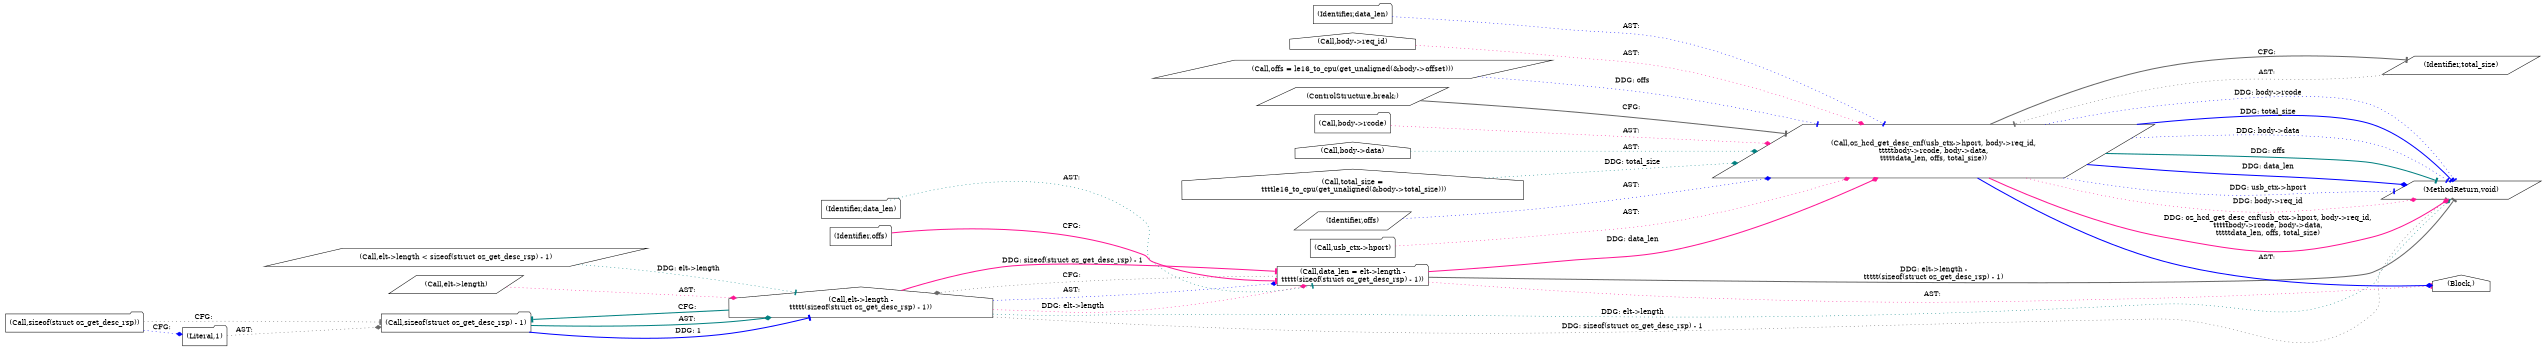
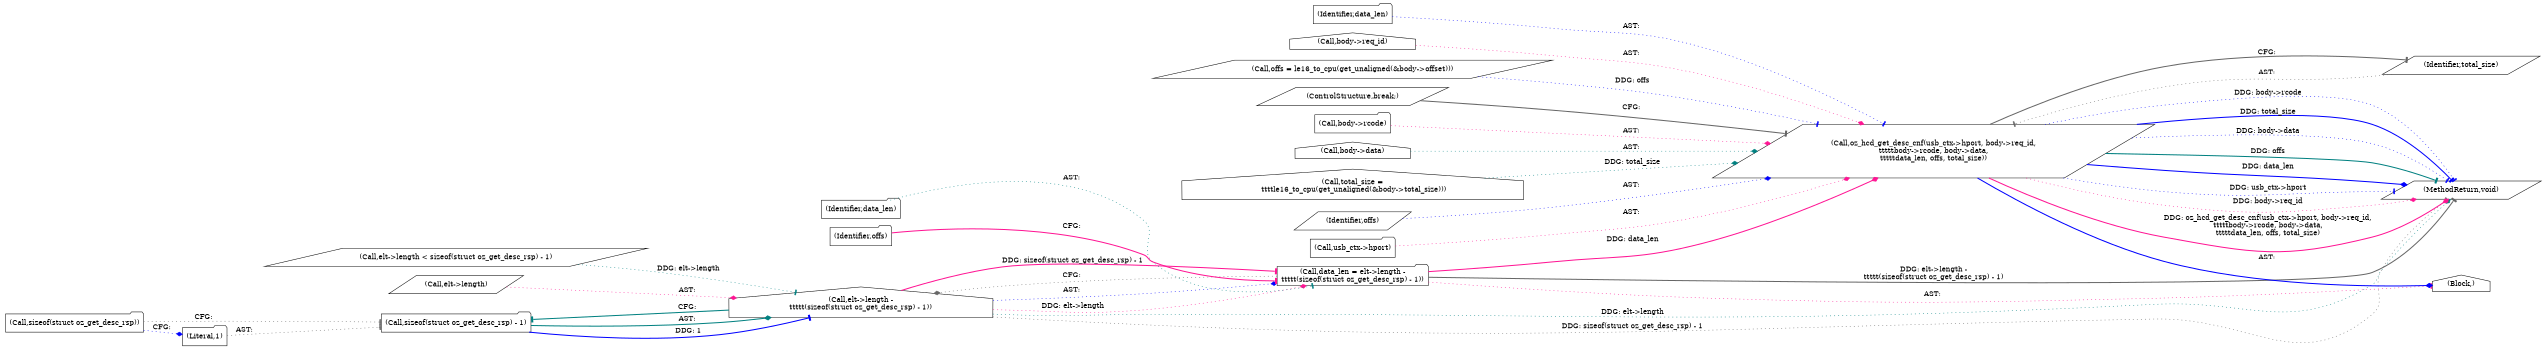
  digraph {
    rankdir=LR
    node [shape=folder]
    edge [arrowhead=tee color=blue style=dotted]
    n1 [label="(Call,sizeof(struct oz_get_desc_rsp) - 1)"]
    n2 [label="(Call,elt->length -\n\t\t\t\t\t(sizeof(struct oz_get_desc_rsp) - 1))" shape=house]
    n3 [label="(Call,data_len = elt->length -\n\t\t\t\t\t(sizeof(struct oz_get_desc_rsp) - 1))"]
    n4 [label="(MethodReturn,void)" shape=parallelogram]
    n5 [label="(Literal,1)"]
    n6 [label="(Call,oz_hcd_get_desc_cnf(usb_ctx->hport, body->req_id,\n\t\t\t\t\tbody->rcode, body->data,\n\t\t\t\t\tdata_len, offs, total_size))" shape=parallelogram]
    n7 [label="(Block,)" shape=house]
    n8 [label="(Identifier,total_size)" shape=parallelogram]
    n9 [label="(Identifier,data_len)"]
    n10 [label="(Call,elt->length < sizeof(struct oz_get_desc_rsp) - 1)" shape=parallelogram]
    n11 [label="(Call,body->req_id)" shape=house]
    n12 [label="(Call,offs = le16_to_cpu(get_unaligned(&body->offset)))" shape=parallelogram]
    n13 [label="(Identifier,data_len)"]
    n14 [label="(Call,sizeof(struct oz_get_desc_rsp))"]
    n15 [label="(ControlStructure,break;)" shape=parallelogram]
    n16 [label="(Call,body->rcode)"]
    n17 [label="(Call,body->data)" shape=house]
    n18 [label="(Call,total_size =\n \t\t\t\tle16_to_cpu(get_unaligned(&body->total_size)))" shape=house]
    n19 [label="(Identifier,offs)"]
    n20 [label="(Identifier,offs)" shape=parallelogram]
    n21 [label="(Call,elt->length)" shape=parallelogram]
    n22 [label="(Call,usb_ctx->hport)"]
    n1 -> n2 [arrowhead=diamond color=teal label="AST: " style=bold]
    n1 -> n2 [label="DDG: 1" style=bold]
    n2 -> n1 [color=teal label="CFG: " style=bold]
    n2 -> n3 [arrowhead=diamond label="AST: "]
    n2 -> n3 [arrowhead=diamond color=deeppink label="DDG: elt->length"]
    n2 -> n3 [color=deeppink label="DDG: sizeof(struct oz_get_desc_rsp) - 1" style=bold]
    n2 -> n4 [arrowhead=diamond color=teal label="DDG: elt->length"]
    n2 -> n4 [color=gray40 label="DDG: sizeof(struct oz_get_desc_rsp) - 1"]
    n3 -> n2 [arrowhead=diamond color=gray40 label="CFG: "]
    n3 -> n4 [color=gray40 label="DDG: elt->length -\n\t\t\t\t\t(sizeof(struct oz_get_desc_rsp) - 1)" style=bold]
    n3 -> n6 [arrowhead=diamond color=deeppink label="DDG: data_len" style=bold]
    n3 -> n7 [color=deeppink label="AST: "]
-   n5 -> n1 [arrowhead=diamond color=gray40 label="AST: "]
+   n5 -> n1 [color=gray40 label="AST: "]
    n6 -> n4 [arrowhead=diamond label="DDG: data_len" style=bold]
    n6 -> n4 [label="DDG: usb_ctx->hport"]
    n6 -> n4 [arrowhead=diamond color=deeppink label="DDG: body->req_id"]
    n6 -> n4 [arrowhead=diamond color=deeppink label="DDG: oz_hcd_get_desc_cnf(usb_ctx->hport, body->req_id,\n\t\t\t\t\tbody->rcode, body->data,\n\t\t\t\t\tdata_len, offs, total_size)" style=bold]
    n6 -> n4 [label="DDG: body->rcode"]
    n6 -> n4 [label="DDG: total_size" style=bold]
    n6 -> n4 [label="DDG: body->data"]
    n6 -> n4 [color=teal label="DDG: offs" style=bold]
    n6 -> n7 [arrowhead=diamond label="AST: " style=bold]
    n6 -> n8 [color=gray40 label="CFG: " style=bold]
    n8 -> n6 [color=gray40 label="AST: "]
    n9 -> n6 [label="AST: "]
    n10 -> n2 [color=teal label="DDG: elt->length"]
    n11 -> n6 [arrowhead=diamond color=deeppink label="AST: "]
    n12 -> n6 [label="DDG: offs"]
    n13 -> n3 [color=teal label="AST: "]
    n14 -> n1 [color=gray40 label="CFG: "]
    n14 -> n5 [arrowhead=diamond label="CFG: "]
    n15 -> n6 [color=gray40 label="CFG: " style=bold]
    n16 -> n6 [arrowhead=diamond color=deeppink label="AST: "]
    n17 -> n6 [arrowhead=diamond color=teal label="AST: "]
    n18 -> n6 [arrowhead=diamond color=teal label="DDG: total_size"]
    n19 -> n3 [color=deeppink label="CFG: " style=bold]
    n20 -> n6 [arrowhead=diamond label="AST: "]
    n21 -> n2 [arrowhead=diamond color=deeppink label="AST: "]
    n22 -> n6 [arrowhead=diamond color=deeppink label="AST: "]
  }
